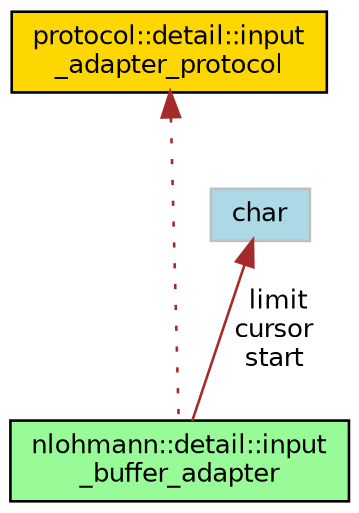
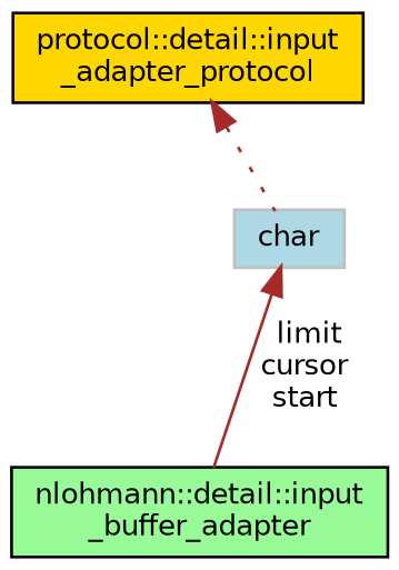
  digraph {
    node [color=black fontname=Helvetica fontsize=10 shape=record style=filled]
    edge [color=brown dir=back fontname=Helvetica fontsize=10 labelfontname=Helvetica labelfontsize=10]
    n1 [fillcolor=palegreen fontcolor=black height=0.2 label="nlohmann::detail::input\l_buffer_adapter" width=0.4]
    n2 [fillcolor=gold height=0.2 label="protocol::detail::input\l_adapter_protocol" width=0.4]
    n3 [color=grey75 fillcolor=lightblue height=0.2 label=char width=0.4]
-   n2 -> n1 [style=dotted]
+   n2 -> n3 [style=dotted]
    n3 -> n1 [label=" limit\ncursor\nstart" style=solid]
  }
